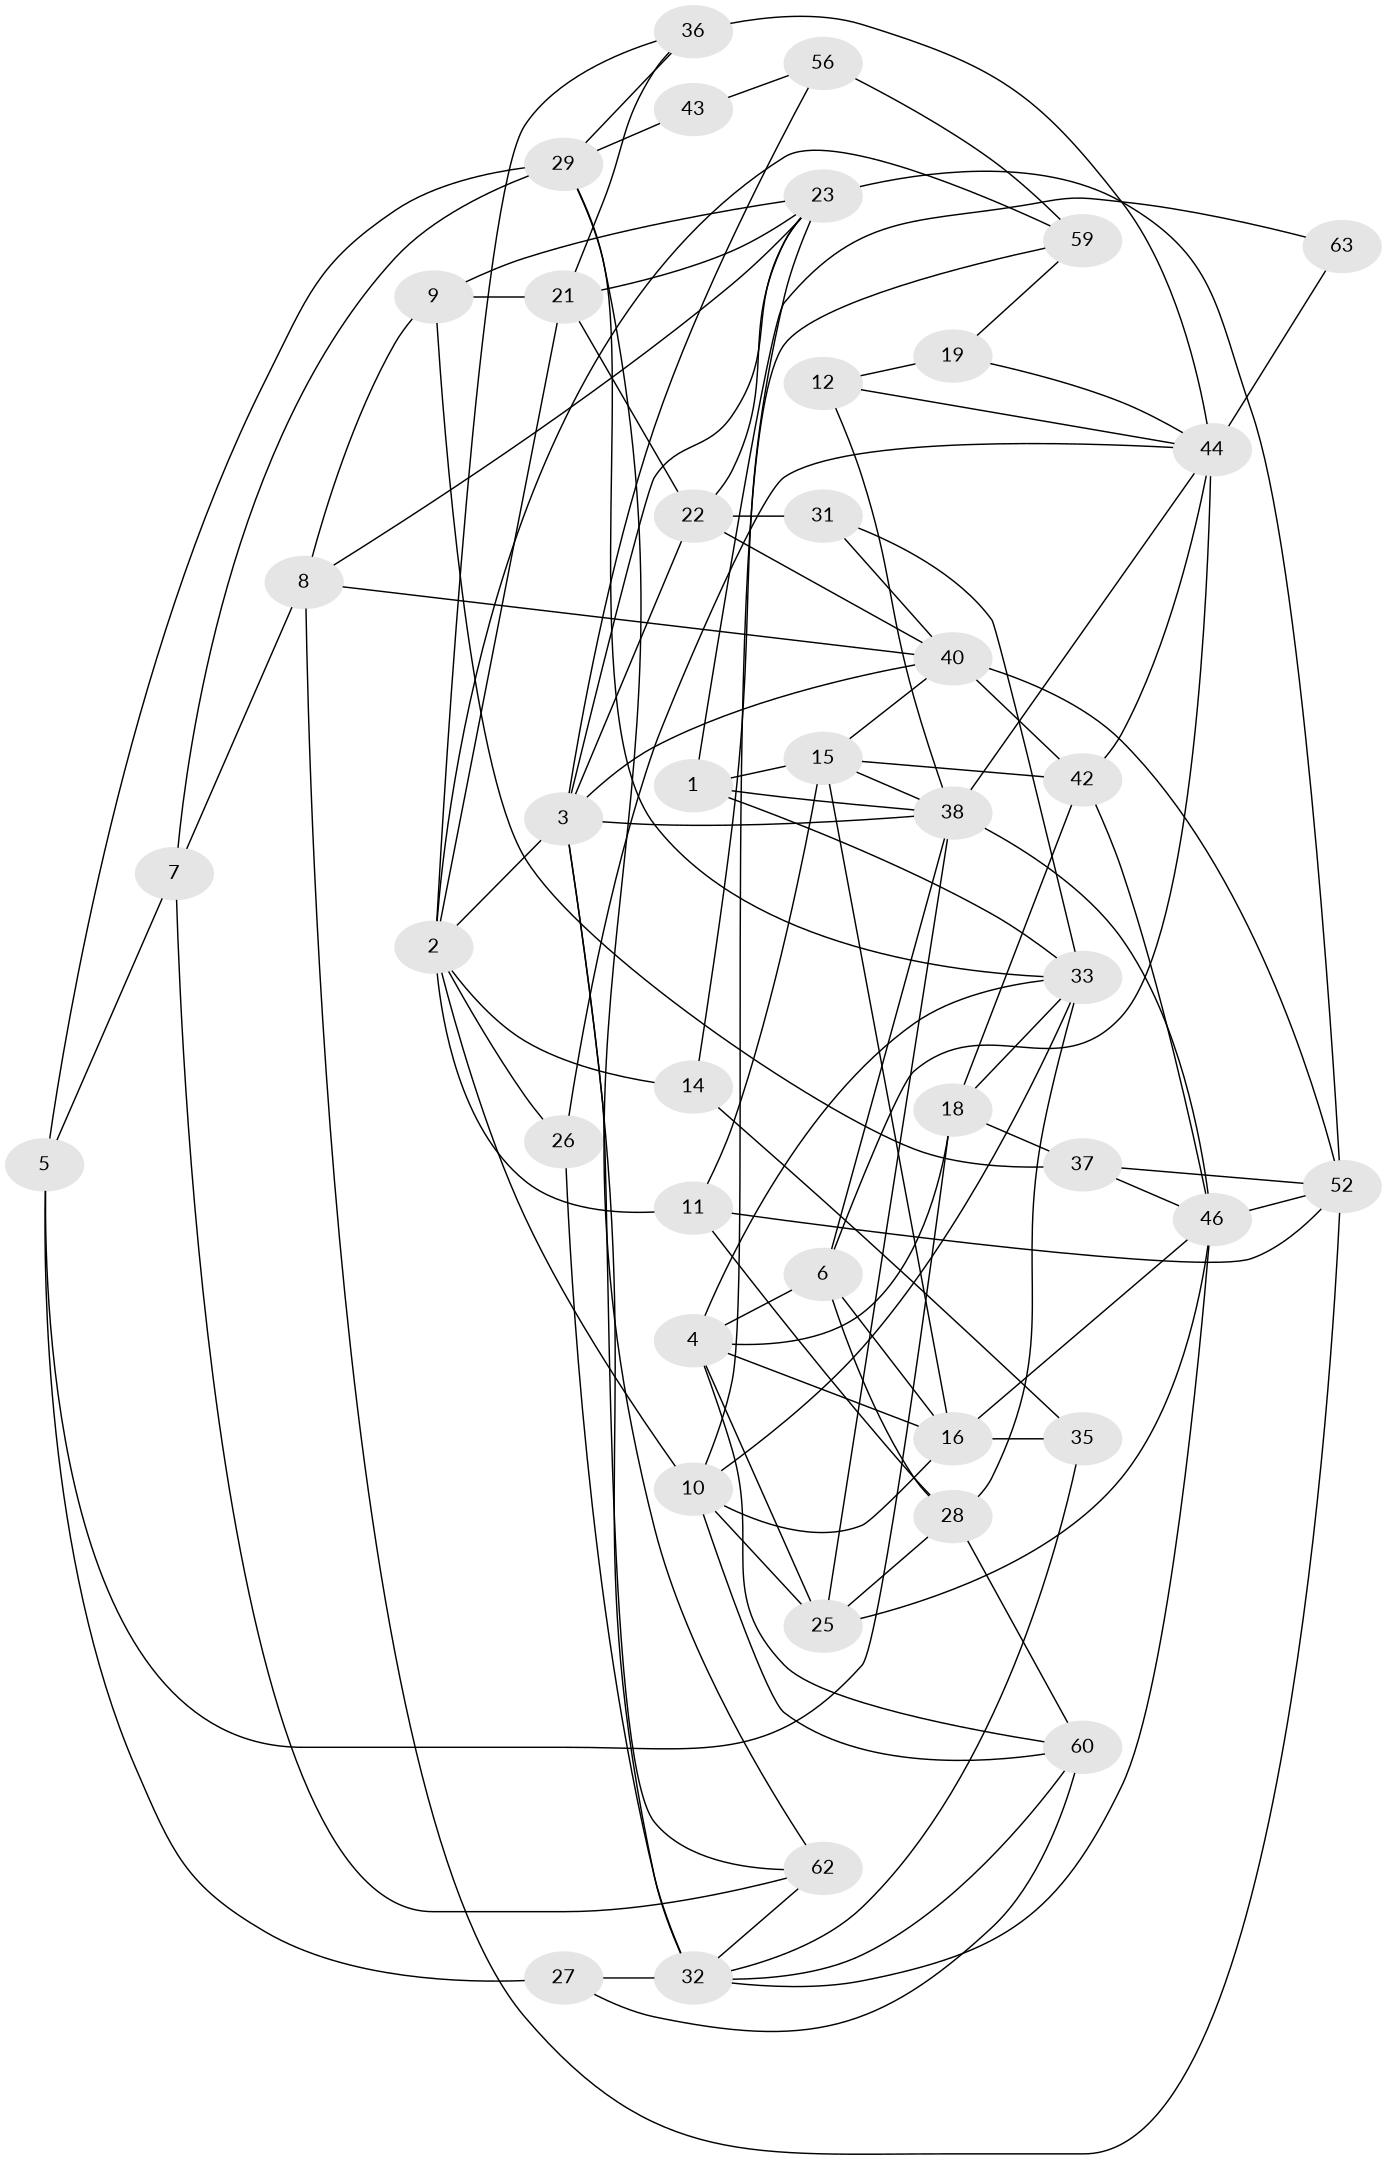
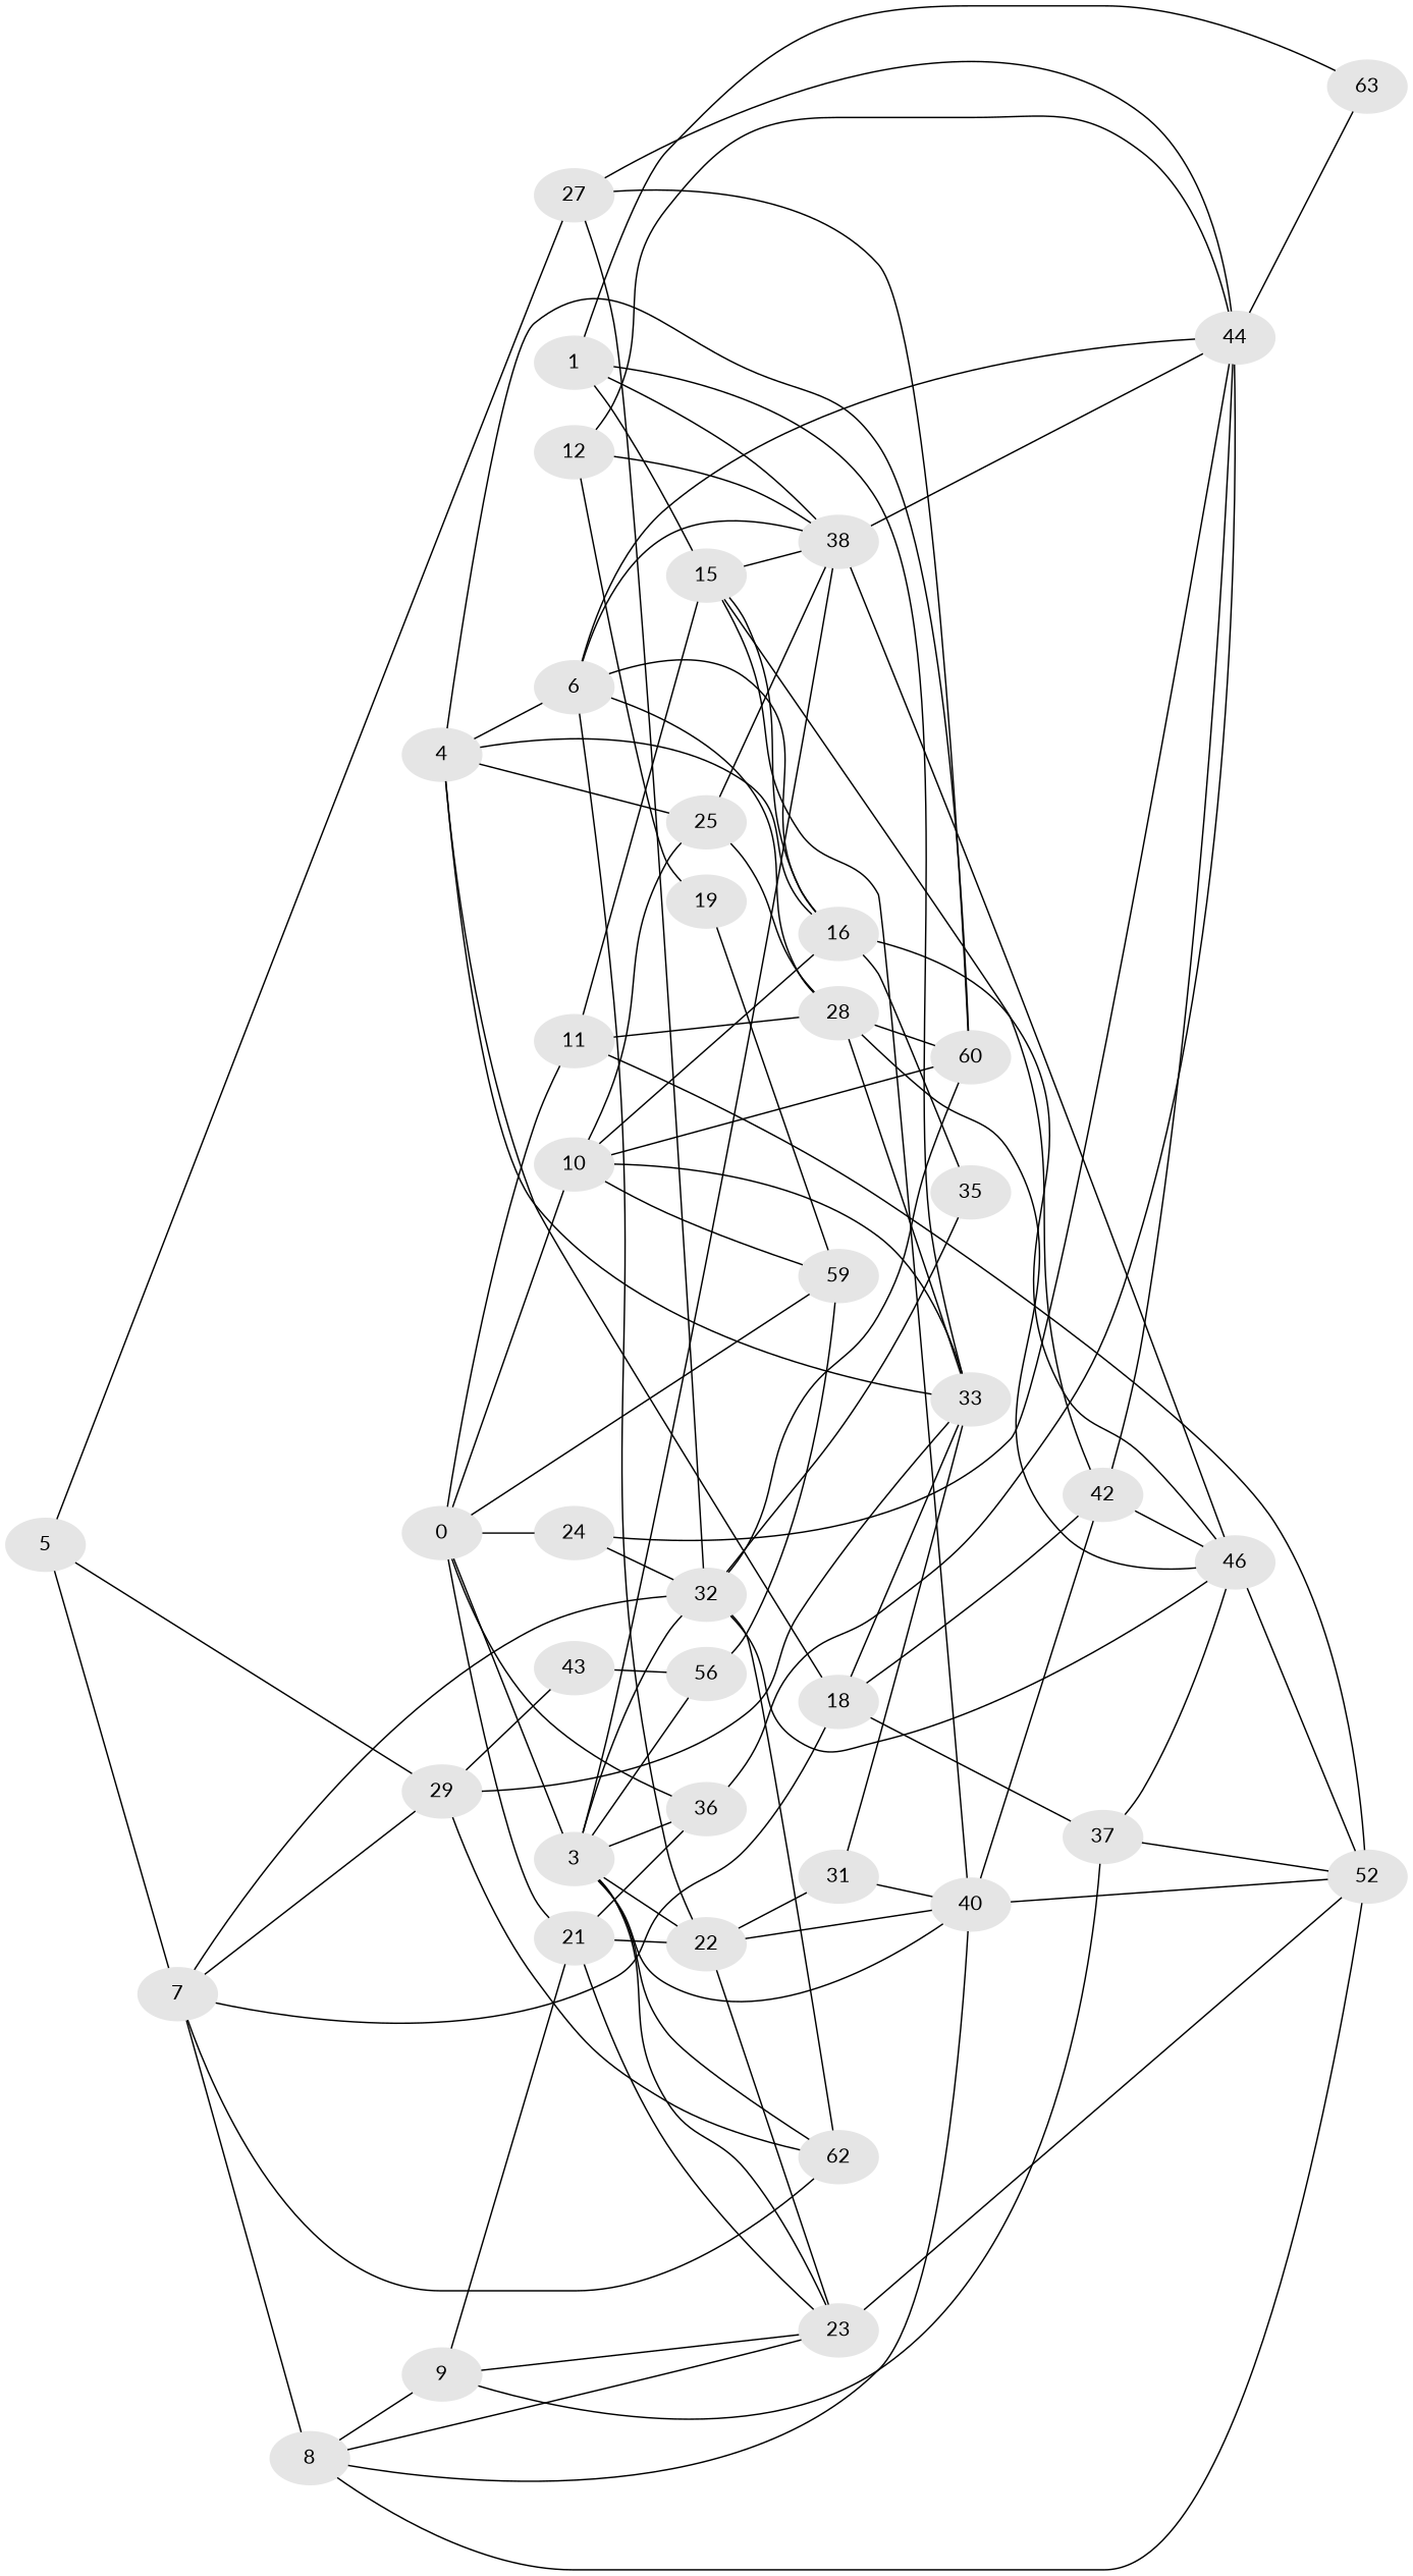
  graph {
    fontname=Lato
    rankdir=LR
    node [color=gray90 fontname=Lato style=filled]
    edge [fontname=Lato]
    1 [super="+26"]
    15 [super="+17"]
    33 [super="+57"]
    38 [super="+41"]
    63
    40 [super="+45"]
    16 [super="+64"]
    42 [super="+67"]
    44 [super="+48"]
    46 [super="+53"]
-   2 [super="+20"]
+   2 [super="+20" label=0]
    3 [super="+55"]
    10 [super="+66"]
    11
-   14
    21 [super="+51"]
-   24 [label=26]
+   24
    36
    59
    22
    23 [super="+47"]
    32 [super="+54"]
    56
    62
    25
    60
    28 [super="+49"]
    52 [super="+61"]
    35
    31
    4 [super="+68"]
    6 [super="+65"]
    18 [super="+30"]
    37
    5 [super="+50"]
    7 [super="+13"]
    27 [super="+39"]
    29
    8 [super="+34"]
    43
    9 [super="+58"]
    12
    19
    1 -- 15
    1 -- 33
    1 -- 38
    1 -- 63
    15 -- 38
    15 -- 40
    15 -- 16
    15 -- 42
    38 -- 44
    38 -- 46
    40 -- 42
    40 -- 52
    16 -- 46
    16 -- 35
    42 -- 44
    42 -- 46
    44 -- 63
    46 -- 52
    2 -- 3
    2 -- 10
    2 -- 11
-   2 -- 14
    2 -- 21
    2 -- 24
    2 -- 36
    2 -- 59
    3 -- 38
    3 -- 40
-   29 -- 36
+   3 -- 36
    3 -- 22
    3 -- 23
    3 -- 32
    3 -- 56
    3 -- 62
    10 -- 33
    10 -- 16
    10 -- 59
    10 -- 25
    10 -- 60
    11 -- 15
    11 -- 28
    11 -- 52
-   14 -- 23
-   14 -- 35
    21 -- 36
    21 -- 22
    21 -- 23
    24 -- 44
    24 -- 32
    36 -- 44
    22 -- 40
    22 -- 23
    22 -- 31
    23 -- 52
    32 -- 46
    32 -- 62
    32 -- 60
    32 -- 35
    56 -- 59
    25 -- 38
    25 -- 28
    28 -- 33
-   25 -- 46
+   28 -- 46
    28 -- 60
    31 -- 33
    31 -- 40
    4 -- 33
    4 -- 16
    4 -- 25
    4 -- 60
    4 -- 6 [weight=2]
    4 -- 18
    6 -- 38
    6 -- 16
    6 -- 44
+   6 -- 22
    6 -- 28
    18 -- 33
    18 -- 42
    18 -- 37
    37 -- 46
    37 -- 52
    5 -- 7
    5 -- 27
    5 -- 29
+   7 -- 32
    7 -- 62
-   5 -- 18
+   7 -- 18
    7 -- 29
    7 -- 8
-   19 -- 44
+   27 -- 44
    27 -- 32
    27 -- 60
    29 -- 33
    29 -- 62
    29 -- 43
    8 -- 40
    8 -- 23
    8 -- 52
    8 -- 9
    43 -- 56
    9 -- 21
    9 -- 23
    9 -- 37
    12 -- 38
    12 -- 44
    12 -- 19
    19 -- 59
  }
